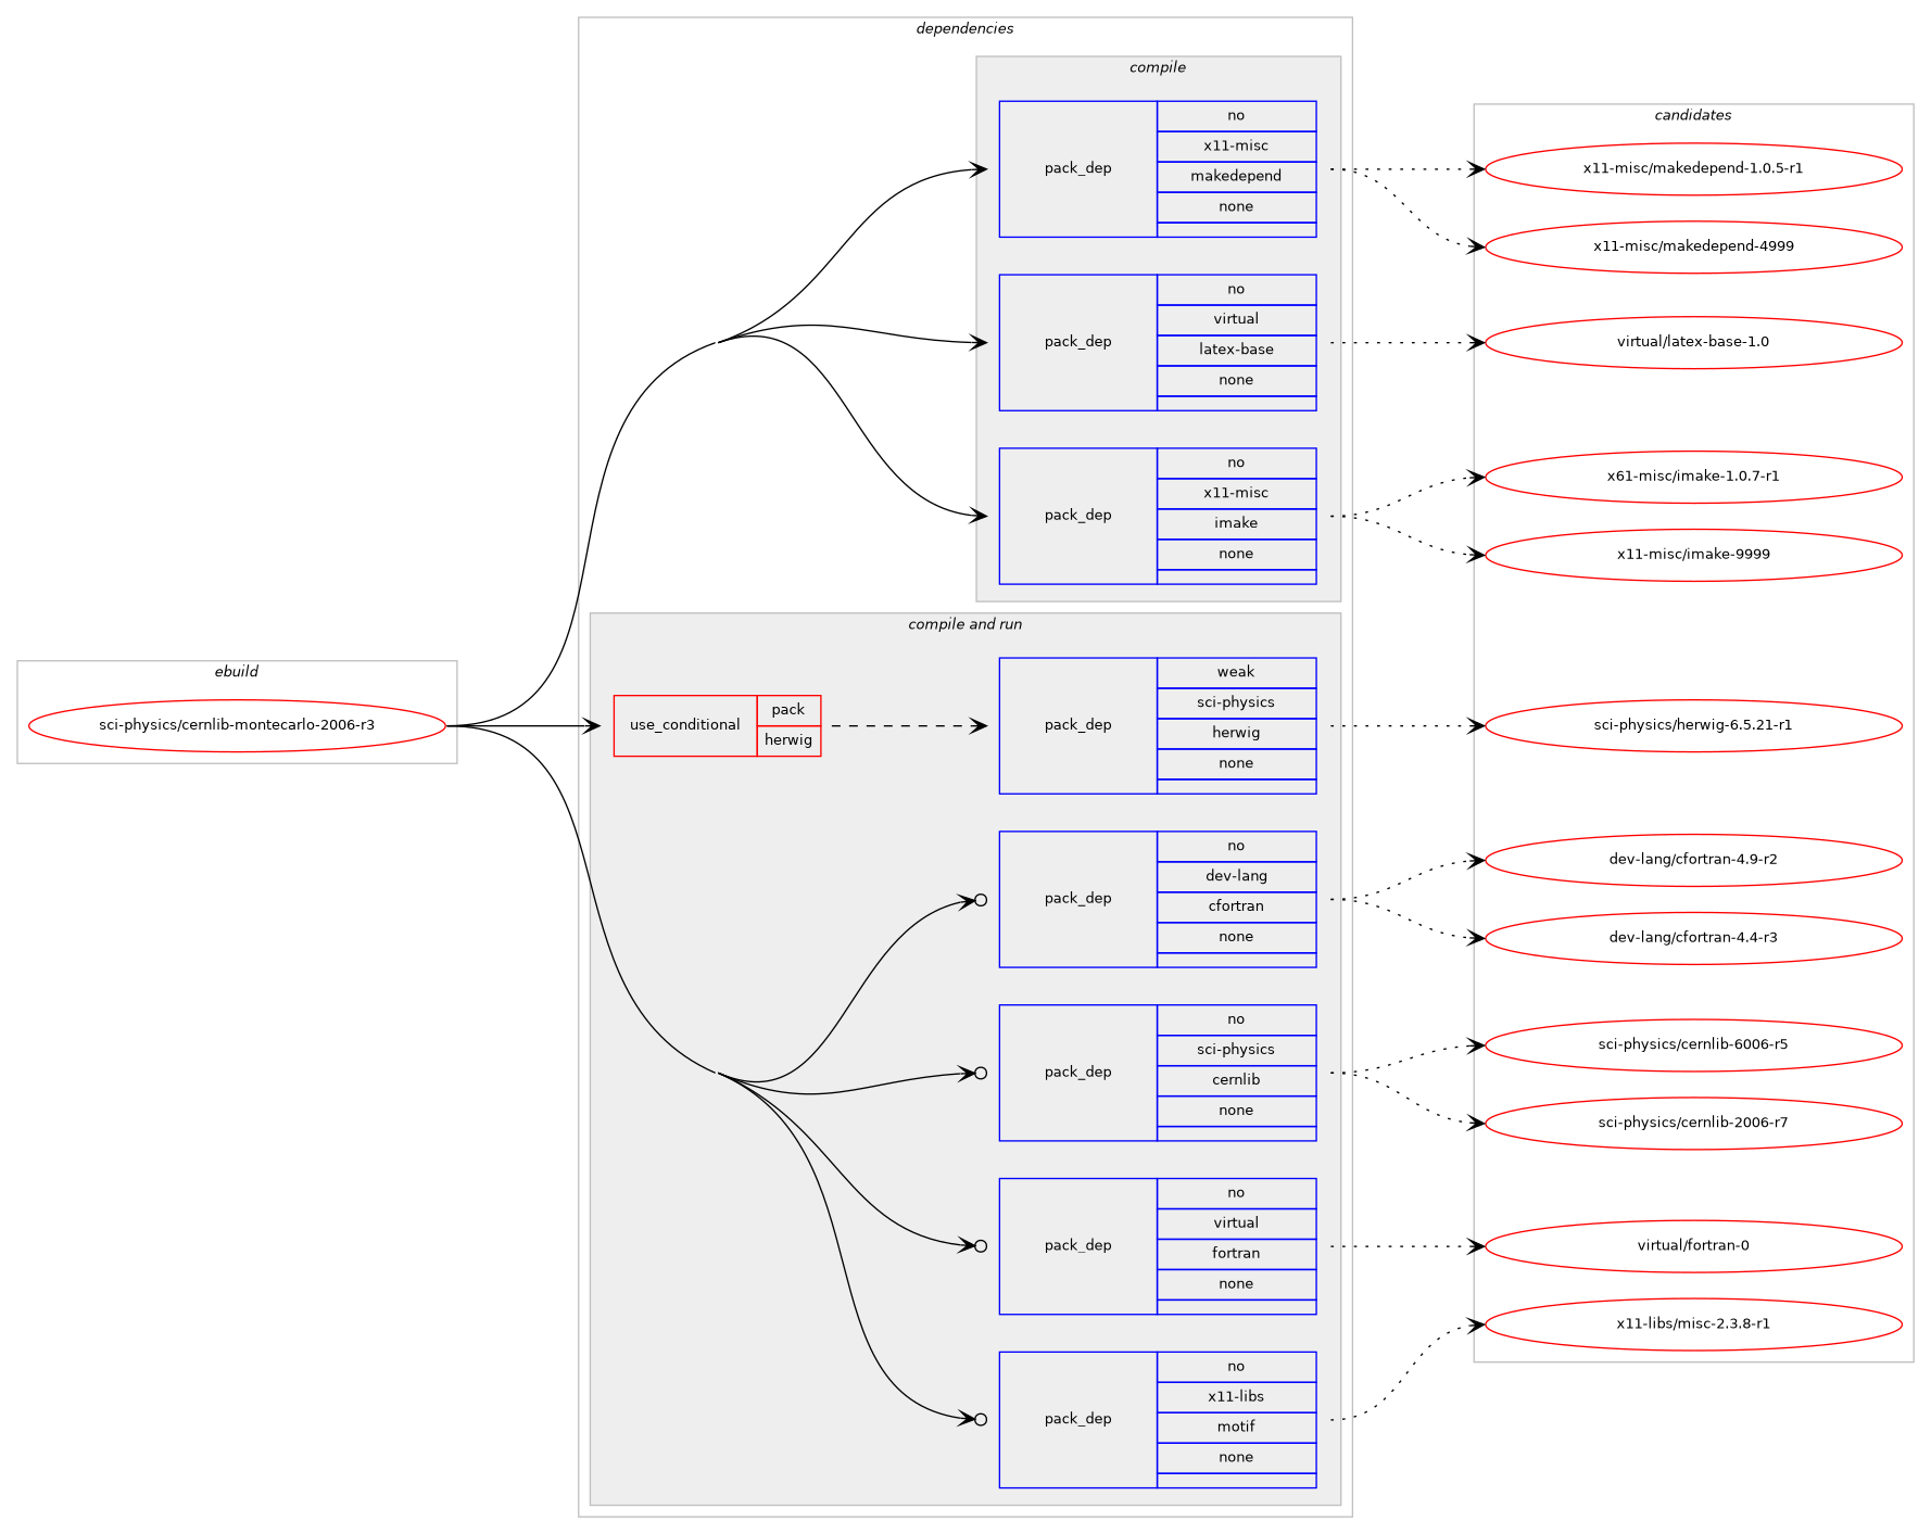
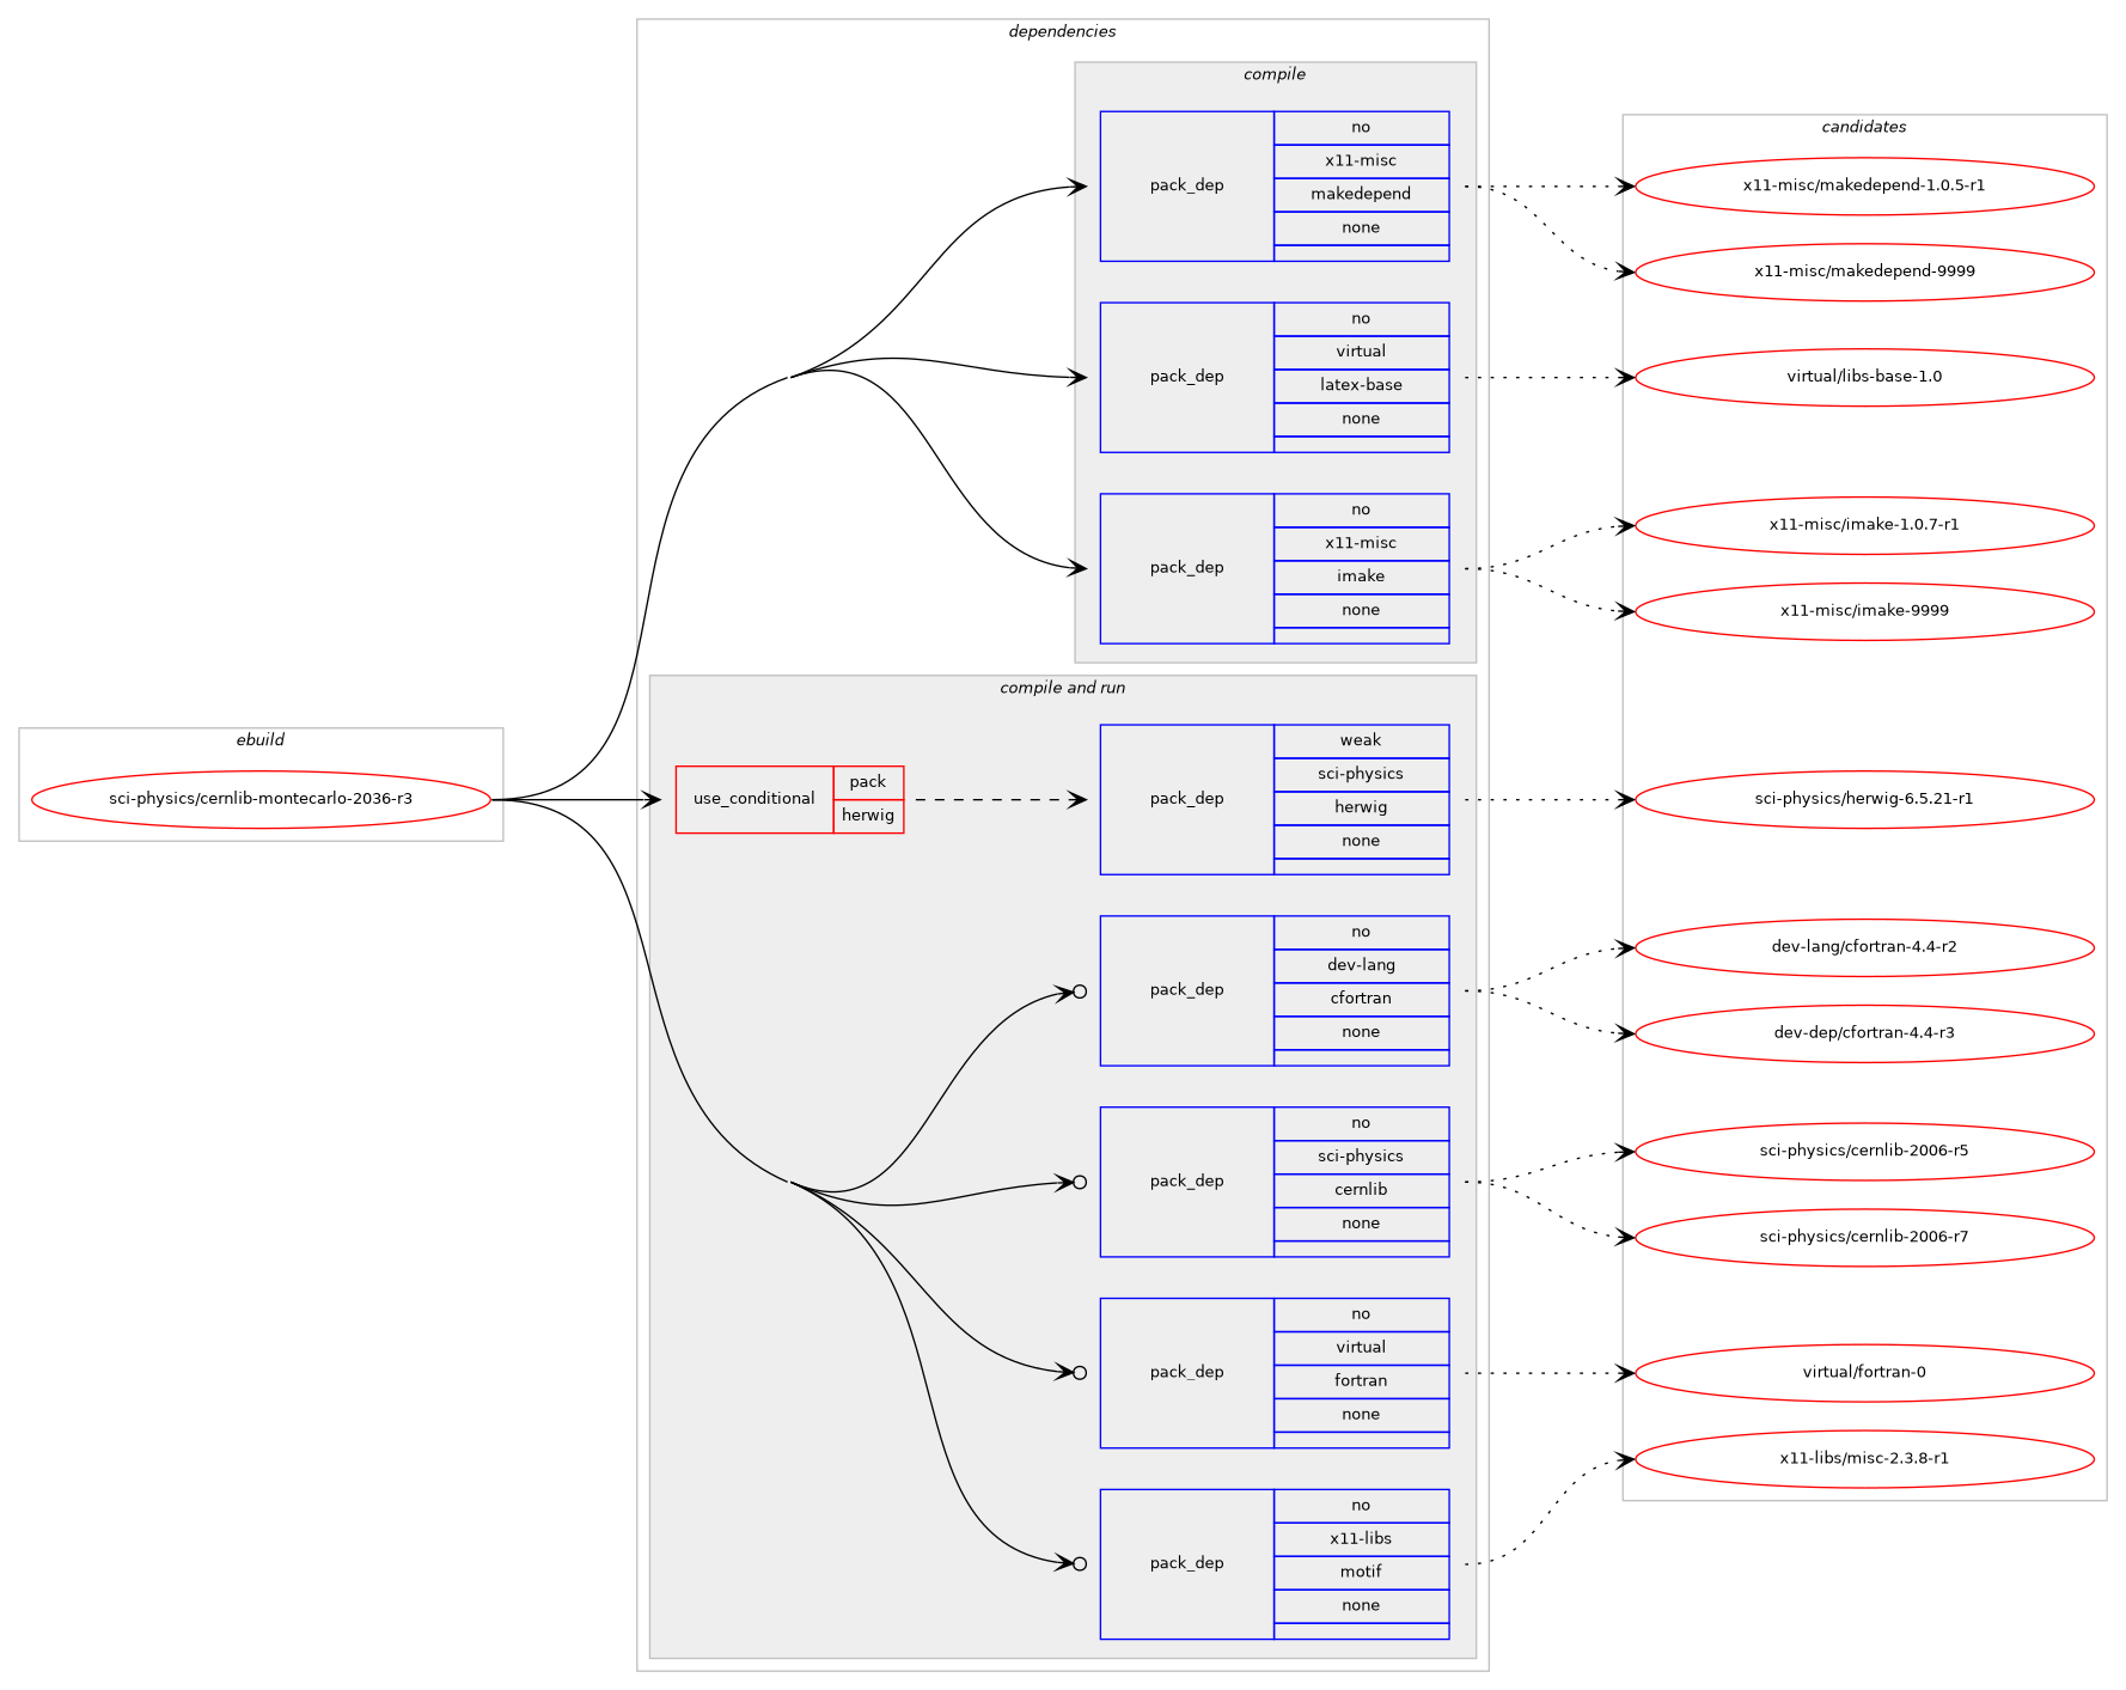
  digraph {
    compound=true
    concentrate=true
    fontname=Helvetica
    fontsize=10
    newrank=true
    rankdir=LR
    ranksep=1.5
    node [color=red fontname=Helvetica fontsize=10]
    edge [arrowhead=vee headport=w style=dotted tailport=e weight=100]
-   n1 [label="sci-physics/cernlib-montecarlo-2006-r3" width=4]
+   n1 [label="sci-physics/cernlib-montecarlo-2036-r3" width=4]
    n2 [color=blue label=<<TABLE BORDER="0" CELLBORDER="1" CELLSPACING="0" CELLPADDING="4" WIDTH="220"><TR><TD ROWSPAN="6" CELLPADDING="30">pack_dep</TD></TR><TR><TD WIDTH="110">no</TD></TR><TR><TD>x11-misc</TD></TR><TR><TD>makedepend</TD></TR><TR><TD>none</TD></TR><TR><TD></TD></TR></TABLE>> shape=none]
    n3 [color=blue label=<<TABLE BORDER="0" CELLBORDER="1" CELLSPACING="0" CELLPADDING="4" WIDTH="220"><TR><TD ROWSPAN="6" CELLPADDING="30">pack_dep</TD></TR><TR><TD WIDTH="110">no</TD></TR><TR><TD>virtual</TD></TR><TR><TD>latex-base</TD></TR><TR><TD>none</TD></TR><TR><TD></TD></TR></TABLE>> shape=none]
    n4 [color=blue label=<<TABLE BORDER="0" CELLBORDER="1" CELLSPACING="0" CELLPADDING="4" WIDTH="220"><TR><TD ROWSPAN="6" CELLPADDING="30">pack_dep</TD></TR><TR><TD WIDTH="110">no</TD></TR><TR><TD>x11-misc</TD></TR><TR><TD>imake</TD></TR><TR><TD>none</TD></TR><TR><TD></TD></TR></TABLE>> shape=none]
    n5 [color=blue label=<<TABLE BORDER="0" CELLBORDER="1" CELLSPACING="0" CELLPADDING="4" WIDTH="220"><TR><TD ROWSPAN="6" CELLPADDING="30">pack_dep</TD></TR><TR><TD WIDTH="110">weak</TD></TR><TR><TD>sci-physics</TD></TR><TR><TD>herwig</TD></TR><TR><TD>none</TD></TR><TR><TD></TD></TR></TABLE>> shape=none]
    n6 [label=<<TABLE BORDER="0" CELLBORDER="1" CELLSPACING="0" CELLPADDING="4"><TR><TD ROWSPAN="3" CELLPADDING="10">use_conditional</TD></TR><TR><TD>pack</TD></TR><TR><TD>herwig</TD></TR></TABLE>> shape=none]
    n7 [color=blue label=<<TABLE BORDER="0" CELLBORDER="1" CELLSPACING="0" CELLPADDING="4" WIDTH="220"><TR><TD ROWSPAN="6" CELLPADDING="30">pack_dep</TD></TR><TR><TD WIDTH="110">no</TD></TR><TR><TD>dev-lang</TD></TR><TR><TD>cfortran</TD></TR><TR><TD>none</TD></TR><TR><TD></TD></TR></TABLE>> shape=none]
    n8 [color=blue label=<<TABLE BORDER="0" CELLBORDER="1" CELLSPACING="0" CELLPADDING="4" WIDTH="220"><TR><TD ROWSPAN="6" CELLPADDING="30">pack_dep</TD></TR><TR><TD WIDTH="110">no</TD></TR><TR><TD>sci-physics</TD></TR><TR><TD>cernlib</TD></TR><TR><TD>none</TD></TR><TR><TD></TD></TR></TABLE>> shape=none]
    n9 [color=blue label=<<TABLE BORDER="0" CELLBORDER="1" CELLSPACING="0" CELLPADDING="4" WIDTH="220"><TR><TD ROWSPAN="6" CELLPADDING="30">pack_dep</TD></TR><TR><TD WIDTH="110">no</TD></TR><TR><TD>virtual</TD></TR><TR><TD>fortran</TD></TR><TR><TD>none</TD></TR><TR><TD></TD></TR></TABLE>> shape=none]
    n10 [color=blue label=<<TABLE BORDER="0" CELLBORDER="1" CELLSPACING="0" CELLPADDING="4" WIDTH="220"><TR><TD ROWSPAN="6" CELLPADDING="30">pack_dep</TD></TR><TR><TD WIDTH="110">no</TD></TR><TR><TD>x11-libs</TD></TR><TR><TD>motif</TD></TR><TR><TD>none</TD></TR><TR><TD></TD></TR></TABLE>> shape=none]
-   n11 [label="virtual/latex-base-1.0" width=4]
-   n12 [label="x61-misc/imake-1.0.7-r1" width=4]
+   n11 [label="virtual/libs-base-1.0" width=4]
+   n12 [label="x11-misc/imake-1.0.7-r1" width=4]
    n13 [label="x11-misc/imake-9999" width=4]
    n14 [label="x11-misc/makedepend-1.0.5-r1" width=4]
-   n15 [label="x11-misc/makedepend-4999" width=4]
+   n15 [label="x11-misc/makedepend-9999" width=4]
    n16 [label="sci-physics/herwig-6.5.21-r1" width=4]
-   n17 [label="dev-lang/cfortran-4.9-r2" width=4]
-   n18 [label="dev-lang/cfortran-4.4-r3" width=4]
-   n19 [label="sci-physics/cernlib-6006-r5" width=4]
+   n17 [label="dev-lang/cfortran-4.4-r2" width=4]
+   n18 [label="dev-dep/cfortran-4.4-r3" width=4]
+   n19 [label="sci-physics/cernlib-2006-r5" width=4]
    n20 [label="sci-physics/cernlib-2006-r7" width=4]
    n21 [label="virtual/fortran-0" width=4]
    n22 [label="x11-libs/misc-2.3.8-r1" width=4]
    subgraph cluster_1 {
      color=gray
      label=<<i>ebuild</i>>
      rank=same
      n1
    }
    subgraph cluster_2 {
      color=gray
      label=<<i>dependencies</i>>
      subgraph cluster_3 {
        color=gray
        fillcolor="#eeeeee"
        label=<<i>compile</i>>
        style=filled
        subgraph sub_4 {
          color=gray
          fillcolor="#eeeeee"
          label=<<i>compile</i>>
          style=filled
          n2
        }
        subgraph sub_5 {
          color=gray
          fillcolor="#eeeeee"
          label=<<i>compile</i>>
          style=filled
          n3
        }
        subgraph sub_6 {
          color=gray
          fillcolor="#eeeeee"
          label=<<i>compile</i>>
          style=filled
          n4
        }
      }
      subgraph cluster_7 {
        color=gray
        fillcolor="#eeeeee"
        label=<<i>compile and run</i>>
        style=filled
        subgraph sub_8 {
          color=gray
          fillcolor="#eeeeee"
          label=<<i>compile and run</i>>
          style=filled
          n6
          subgraph sub_9 {
            color=gray
            fillcolor="#eeeeee"
            label=<<i>compile and run</i>>
            style=filled
            n5
          }
        }
        subgraph sub_10 {
          color=gray
          fillcolor="#eeeeee"
          label=<<i>compile and run</i>>
          style=filled
          n7
        }
        subgraph sub_11 {
          color=gray
          fillcolor="#eeeeee"
          label=<<i>compile and run</i>>
          style=filled
          n8
        }
        subgraph sub_12 {
          color=gray
          fillcolor="#eeeeee"
          label=<<i>compile and run</i>>
          style=filled
          n9
        }
        subgraph sub_13 {
          color=gray
          fillcolor="#eeeeee"
          label=<<i>compile and run</i>>
          style=filled
          n10
        }
      }
      subgraph cluster_14 {
        color=gray
        fillcolor="#eeeeee"
        label=<<i>run</i>>
        style=filled
      }
    }
    subgraph cluster_15 {
      color=gray
      label=<<i>candidates</i>>
      rank=same
      subgraph sub_16 {
        color=black
        label=<<i>candidates</i>>
        nodesep=1
        rank=same
        n11
      }
      subgraph sub_17 {
        color=black
        label=<<i>candidates</i>>
        nodesep=1
        rank=same
        n12
        n13
      }
      subgraph sub_18 {
        color=black
        label=<<i>candidates</i>>
        nodesep=1
        rank=same
        n14
        n15
      }
      subgraph sub_19 {
        color=black
        label=<<i>candidates</i>>
        nodesep=1
        rank=same
        n16
      }
      subgraph sub_20 {
        color=black
        label=<<i>candidates</i>>
        nodesep=1
        rank=same
        n17
        n18
      }
      subgraph sub_21 {
        color=black
        label=<<i>candidates</i>>
        nodesep=1
        rank=same
        n19
        n20
      }
      subgraph sub_22 {
        color=black
        label=<<i>candidates</i>>
        nodesep=1
        rank=same
        n21
      }
      subgraph sub_23 {
        color=black
        label=<<i>candidates</i>>
        nodesep=1
        rank=same
        n22
      }
    }
    n1 -> n2 [style=solid weight=20]
    n1 -> n3 [style=solid weight=20]
    n1 -> n4 [style=solid weight=20]
    n1 -> n6 [style=solid weight=20]
    n1 -> n7 [arrowhead=odotvee style=solid weight=20]
    n1 -> n8 [arrowhead=odotvee style=solid weight=20]
    n1 -> n9 [arrowhead=odotvee style=solid weight=20]
    n1 -> n10 [arrowhead=odotvee style=solid weight=20]
    n2 -> n14
    n2 -> n15
    n3 -> n11
    n4 -> n12
    n4 -> n13
    n5 -> n16
    n6 -> n5 [style=dashed weight=20]
    n7 -> n17
    n7 -> n18
    n8 -> n19
    n8 -> n20
    n9 -> n21
    n10 -> n22
  }
